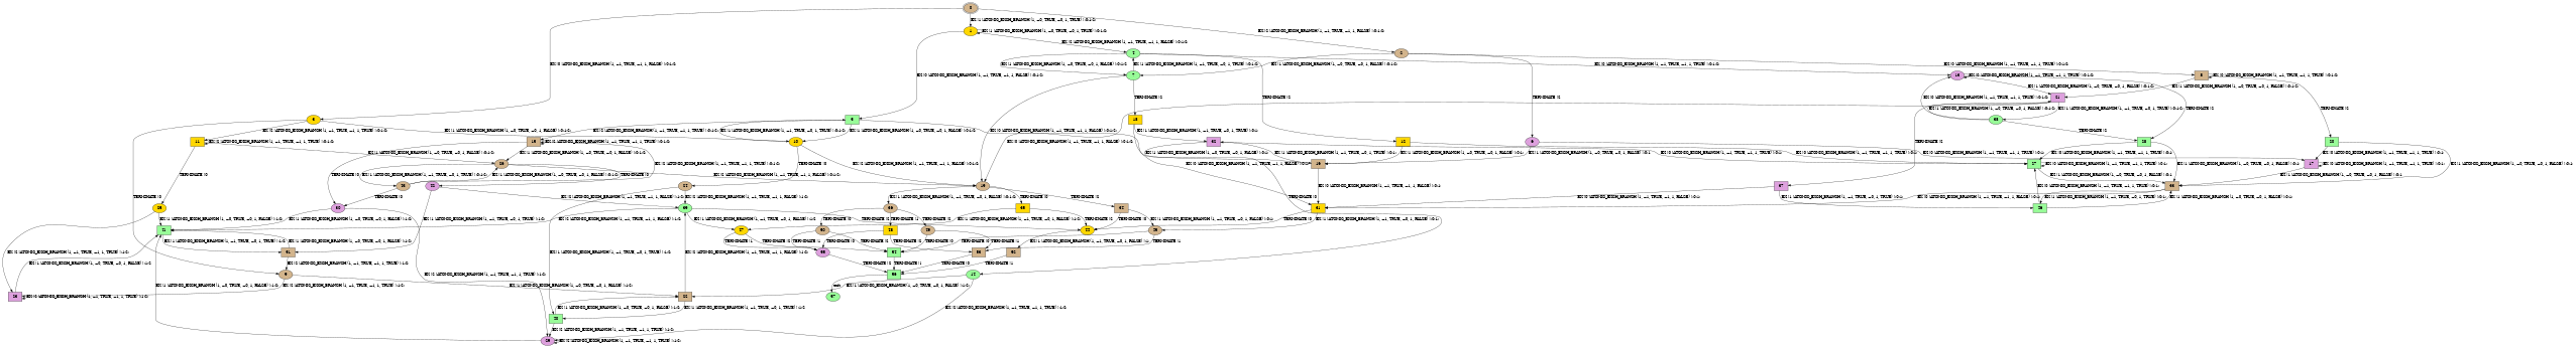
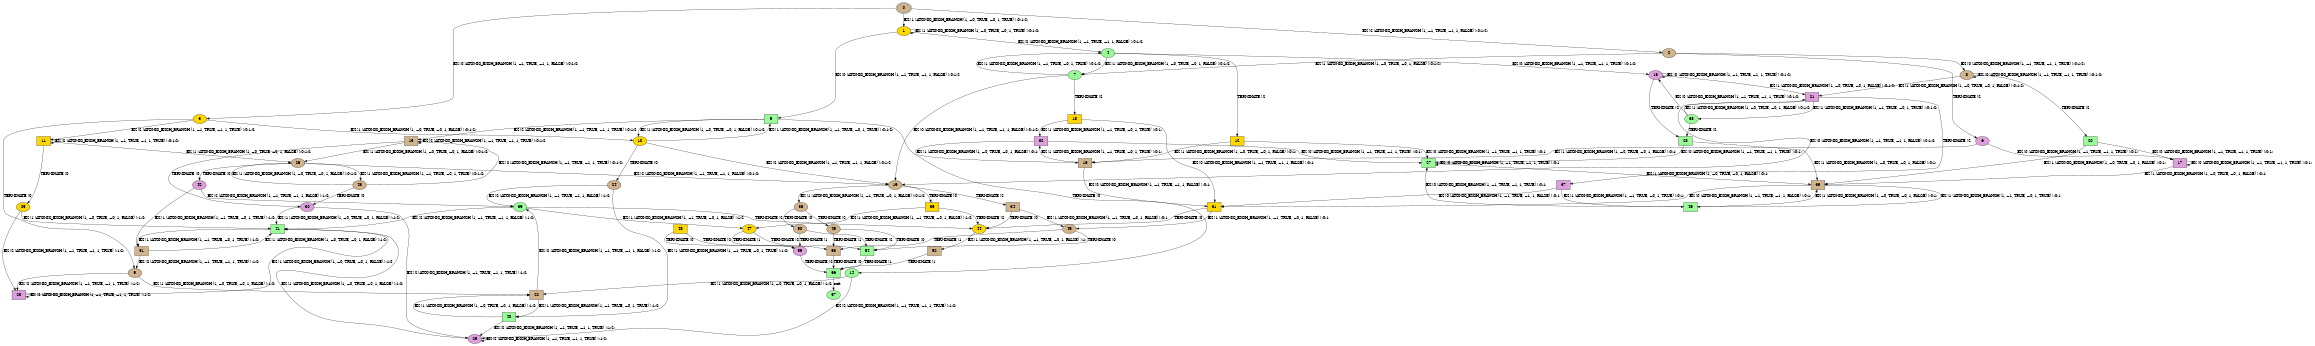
  digraph {
    node [fillcolor=tan shape=ellipse style=filled]
    0 [peripheries=2]
    1 [fillcolor=gold]
    2
    3 [fillcolor=gold]
    4 [fillcolor=palegreen]
    5 [fillcolor=palegreen shape=box]
    6 [fillcolor=plum]
    7 [fillcolor=palegreen]
-   8 [shape=box]
+   8
    9
    10 [fillcolor=gold]
    11 [fillcolor=gold shape=box]
    12 [fillcolor=gold shape=box]
    13 [fillcolor=plum]
    14 [fillcolor=palegreen]
    15 [shape=box]
    16 [shape=box]
    17 [fillcolor=plum shape=box]
    18 [fillcolor=gold shape=box]
    19
    20 [fillcolor=palegreen shape=box]
    21 [fillcolor=plum shape=box]
    22 [shape=box]
    23 [fillcolor=plum shape=box]
    24
    25 [fillcolor=gold]
    26
    27 [fillcolor=palegreen shape=box]
    28 [fillcolor=palegreen shape=box]
    29 [fillcolor=plum]
    30 [fillcolor=plum]
    31 [fillcolor=gold shape=box]
    32 [fillcolor=plum shape=box]
    33 [shape=box]
    34 [shape=box]
    35 [fillcolor=gold shape=box]
    36
    37 [fillcolor=plum shape=box]
    38 [fillcolor=palegreen]
    39 [fillcolor=palegreen]
    40 [fillcolor=palegreen shape=box]
    41 [fillcolor=palegreen shape=box]
    42 [fillcolor=plum]
    43
    44 [fillcolor=gold]
    45
    46 [fillcolor=palegreen shape=box]
    47 [fillcolor=gold]
    48 [fillcolor=gold shape=box]
    49
    50
    51 [shape=box]
    52 [shape=box]
    53 [shape=box]
    54 [fillcolor=palegreen shape=box]
    55 [fillcolor=plum]
    56 [fillcolor=palegreen shape=box]
    57 [fillcolor=palegreen]
    0 -> 1 [label="EX !1 !ATOMIC_EXCH_BRANCH (1, +0, TRUE, +0, 1, TRUE) !:0:1:2:"]
    0 -> 2 [label="EX !2 !ATOMIC_EXCH_BRANCH (1, +1, TRUE, +1, 1, FALSE) !:0:1:2:"]
    0 -> 3 [label="EX !0 !ATOMIC_EXCH_BRANCH (1, +1, TRUE, +1, 1, FALSE) !:0:1:2:"]
    1 -> 1 [label="EX !1 !ATOMIC_EXCH_BRANCH (1, +0, TRUE, +0, 1, TRUE) !:0:1:2:"]
    1 -> 4 [label="EX !2 !ATOMIC_EXCH_BRANCH (1, +1, TRUE, +1, 1, FALSE) !:0:1:2:"]
    1 -> 5 [label="EX !0 !ATOMIC_EXCH_BRANCH (1, +1, TRUE, +1, 1, FALSE) !:0:1:2:"]
    2 -> 6 [label="TERMINATE !2"]
    2 -> 7 [label="EX !1 !ATOMIC_EXCH_BRANCH (1, +0, TRUE, +0, 1, FALSE) !:0:1:2:"]
    2 -> 8 [label="EX !0 !ATOMIC_EXCH_BRANCH (1, +1, TRUE, +1, 1, TRUE) !:0:1:2:"]
    3 -> 9 [label="TERMINATE !0"]
    3 -> 10 [label="EX !1 !ATOMIC_EXCH_BRANCH (1, +0, TRUE, +0, 1, FALSE) !:0:1:2:"]
    3 -> 11 [label="EX !2 !ATOMIC_EXCH_BRANCH (1, +1, TRUE, +1, 1, TRUE) !:0:1:2:"]
    4 -> 7 [label="EX !1 !ATOMIC_EXCH_BRANCH (1, +0, TRUE, +0, 1, FALSE) !:0:1:2:"]
    4 -> 12 [label="TERMINATE !2"]
    4 -> 13 [label="EX !0 !ATOMIC_EXCH_BRANCH (1, +1, TRUE, +1, 1, TRUE) !:0:1:2:"]
    5 -> 10 [label="EX !1 !ATOMIC_EXCH_BRANCH (1, +0, TRUE, +0, 1, FALSE) !:0:1:2:"]
    5 -> 14 [label="TERMINATE !0"]
    5 -> 15 [label="EX !2 !ATOMIC_EXCH_BRANCH (1, +1, TRUE, +1, 1, TRUE) !:0:1:2:"]
    6 -> 16 [label="EX !1 !ATOMIC_EXCH_BRANCH (1, +0, TRUE, +0, 1, FALSE) !:0:1:"]
    6 -> 17 [label="EX !0 !ATOMIC_EXCH_BRANCH (1, +1, TRUE, +1, 1, TRUE) !:0:1:"]
    7 -> 4 [label="EX !1 !ATOMIC_EXCH_BRANCH (1, +1, TRUE, +0, 1, TRUE) !:0:1:2:"]
    7 -> 18 [label="TERMINATE !2"]
    7 -> 19 [label="EX !0 !ATOMIC_EXCH_BRANCH (1, +1, TRUE, +1, 1, FALSE) !:0:1:2:"]
    8 -> 8 [label="EX !0 !ATOMIC_EXCH_BRANCH (1, +1, TRUE, +1, 1, TRUE) !:0:1:2:"]
    8 -> 20 [label="TERMINATE !2"]
    8 -> 21 [label="EX !1 !ATOMIC_EXCH_BRANCH (1, +0, TRUE, +0, 1, FALSE) !:0:1:2:"]
    9 -> 22 [label="EX !1 !ATOMIC_EXCH_BRANCH (1, +0, TRUE, +0, 1, FALSE) !:1:2:"]
    9 -> 23 [label="EX !2 !ATOMIC_EXCH_BRANCH (1, +1, TRUE, +1, 1, TRUE) !:1:2:"]
    10 -> 5 [label="EX !1 !ATOMIC_EXCH_BRANCH (1, +1, TRUE, +0, 1, TRUE) !:0:1:2:"]
    10 -> 19 [label="EX !2 !ATOMIC_EXCH_BRANCH (1, +1, TRUE, +1, 1, FALSE) !:0:1:2:"]
    10 -> 24 [label="TERMINATE !0"]
    11 -> 11 [label="EX !2 !ATOMIC_EXCH_BRANCH (1, +1, TRUE, +1, 1, TRUE) !:0:1:2:"]
    11 -> 25 [label="TERMINATE !0"]
    11 -> 26 [label="EX !1 !ATOMIC_EXCH_BRANCH (1, +0, TRUE, +0, 1, FALSE) !:0:1:2:"]
    12 -> 16 [label="EX !1 !ATOMIC_EXCH_BRANCH (1, +0, TRUE, +0, 1, FALSE) !:0:1:"]
    12 -> 27 [label="EX !0 !ATOMIC_EXCH_BRANCH (1, +1, TRUE, +1, 1, TRUE) !:0:1:"]
    13 -> 13 [label="EX !0 !ATOMIC_EXCH_BRANCH (1, +1, TRUE, +1, 1, TRUE) !:0:1:2:"]
    13 -> 21 [label="EX !1 !ATOMIC_EXCH_BRANCH (1, +0, TRUE, +0, 1, FALSE) !:0:1:2:"]
    13 -> 28 [label="TERMINATE !2"]
    14 -> 22 [label="EX !1 !ATOMIC_EXCH_BRANCH (1, +0, TRUE, +0, 1, FALSE) !:1:2:"]
    14 -> 29 [label="EX !2 !ATOMIC_EXCH_BRANCH (1, +1, TRUE, +1, 1, TRUE) !:1:2:"]
    15 -> 15 [label="EX !2 !ATOMIC_EXCH_BRANCH (1, +1, TRUE, +1, 1, TRUE) !:0:1:2:"]
    15 -> 26 [label="EX !1 !ATOMIC_EXCH_BRANCH (1, +0, TRUE, +0, 1, FALSE) !:0:1:2:"]
    15 -> 30 [label="TERMINATE !0"]
    16 -> 31 [label="EX !0 !ATOMIC_EXCH_BRANCH (1, +1, TRUE, +1, 1, FALSE) !:0:1:"]
    16 -> 32 [label="EX !1 !ATOMIC_EXCH_BRANCH (1, +1, TRUE, +0, 1, TRUE) !:0:1:"]
    17 -> 17 [label="EX !0 !ATOMIC_EXCH_BRANCH (1, +1, TRUE, +1, 1, TRUE) !:0:1:"]
    17 -> 33 [label="EX !1 !ATOMIC_EXCH_BRANCH (1, +0, TRUE, +0, 1, FALSE) !:0:1:"]
    18 -> 31 [label="EX !0 !ATOMIC_EXCH_BRANCH (1, +1, TRUE, +1, 1, FALSE) !:0:1:"]
    18 -> 32 [label="EX !1 !ATOMIC_EXCH_BRANCH (1, +1, TRUE, +0, 1, TRUE) !:0:1:"]
    19 -> 34 [label="TERMINATE !2"]
    19 -> 35 [label="TERMINATE !0"]
    19 -> 36 [label="EX !1 !ATOMIC_EXCH_BRANCH (1, +1, TRUE, +0, 1, FALSE) !:0:1:2:"]
    20 -> 17 [label="EX !0 !ATOMIC_EXCH_BRANCH (1, +1, TRUE, +1, 1, TRUE) !:0:1:"]
    20 -> 33 [label="EX !1 !ATOMIC_EXCH_BRANCH (1, +0, TRUE, +0, 1, FALSE) !:0:1:"]
    21 -> 19 [label="EX !0 !ATOMIC_EXCH_BRANCH (1, +1, TRUE, +1, 1, FALSE) !:0:1:2:"]
    21 -> 37 [label="TERMINATE !2"]
    21 -> 38 [label="EX !1 !ATOMIC_EXCH_BRANCH (1, +1, TRUE, +0, 1, TRUE) !:0:1:2:"]
    22 -> 39 [label="EX !2 !ATOMIC_EXCH_BRANCH (1, +1, TRUE, +1, 1, FALSE) !:1:2:"]
    22 -> 40 [label="EX !1 !ATOMIC_EXCH_BRANCH (1, +1, TRUE, +0, 1, TRUE) !:1:2:"]
    23 -> 23 [label="EX !2 !ATOMIC_EXCH_BRANCH (1, +1, TRUE, +1, 1, TRUE) !:1:2:"]
    23 -> 41 [label="EX !1 !ATOMIC_EXCH_BRANCH (1, +0, TRUE, +0, 1, FALSE) !:1:2:"]
    24 -> 39 [label="EX !2 !ATOMIC_EXCH_BRANCH (1, +1, TRUE, +1, 1, FALSE) !:1:2:"]
    24 -> 40 [label="EX !1 !ATOMIC_EXCH_BRANCH (1, +1, TRUE, +0, 1, TRUE) !:1:2:"]
    25 -> 23 [label="EX !2 !ATOMIC_EXCH_BRANCH (1, +1, TRUE, +1, 1, TRUE) !:1:2:"]
    25 -> 41 [label="EX !1 !ATOMIC_EXCH_BRANCH (1, +0, TRUE, +0, 1, FALSE) !:1:2:"]
    26 -> 19 [label="EX !2 !ATOMIC_EXCH_BRANCH (1, +1, TRUE, +1, 1, FALSE) !:0:1:2:"]
    26 -> 42 [label="TERMINATE !0"]
    26 -> 43 [label="EX !1 !ATOMIC_EXCH_BRANCH (1, +1, TRUE, +0, 1, TRUE) !:0:1:2:"]
    27 -> 27 [label="EX !0 !ATOMIC_EXCH_BRANCH (1, +1, TRUE, +1, 1, TRUE) !:0:1:"]
    27 -> 33 [label="EX !1 !ATOMIC_EXCH_BRANCH (1, +0, TRUE, +0, 1, FALSE) !:0:1:"]
    28 -> 27 [label="EX !0 !ATOMIC_EXCH_BRANCH (1, +1, TRUE, +1, 1, TRUE) !:0:1:"]
    28 -> 33 [label="EX !1 !ATOMIC_EXCH_BRANCH (1, +0, TRUE, +0, 1, FALSE) !:0:1:"]
    29 -> 29 [label="EX !2 !ATOMIC_EXCH_BRANCH (1, +1, TRUE, +1, 1, TRUE) !:1:2:"]
    29 -> 41 [label="EX !1 !ATOMIC_EXCH_BRANCH (1, +0, TRUE, +0, 1, FALSE) !:1:2:"]
    30 -> 29 [label="EX !2 !ATOMIC_EXCH_BRANCH (1, +1, TRUE, +1, 1, TRUE) !:1:2:"]
    30 -> 41 [label="EX !1 !ATOMIC_EXCH_BRANCH (1, +0, TRUE, +0, 1, FALSE) !:1:2:"]
    31 -> 44 [label="TERMINATE !0"]
    31 -> 45 [label="EX !1 !ATOMIC_EXCH_BRANCH (1, +1, TRUE, +0, 1, FALSE) !:0:1:"]
    32 -> 16 [label="EX !1 !ATOMIC_EXCH_BRANCH (1, +0, TRUE, +0, 1, FALSE) !:0:1:"]
    32 -> 27 [label="EX !0 !ATOMIC_EXCH_BRANCH (1, +1, TRUE, +1, 1, TRUE) !:0:1:"]
    33 -> 31 [label="EX !0 !ATOMIC_EXCH_BRANCH (1, +1, TRUE, +1, 1, FALSE) !:0:1:"]
    33 -> 46 [label="EX !1 !ATOMIC_EXCH_BRANCH (1, +1, TRUE, +0, 1, TRUE) !:0:1:"]
    34 -> 44 [label="TERMINATE !0"]
    34 -> 45 [label="EX !1 !ATOMIC_EXCH_BRANCH (1, +1, TRUE, +0, 1, FALSE) !:0:1:"]
    35 -> 44 [label="TERMINATE !2"]
    35 -> 47 [label="EX !1 !ATOMIC_EXCH_BRANCH (1, +1, TRUE, +0, 1, FALSE) !:1:2:"]
-   36 -> 48 [label="TERMINATE !1"]
    36 -> 49 [label="TERMINATE !2"]
    36 -> 50 [label="TERMINATE !0"]
    37 -> 31 [label="EX !0 !ATOMIC_EXCH_BRANCH (1, +1, TRUE, +1, 1, FALSE) !:0:1:"]
    37 -> 46 [label="EX !1 !ATOMIC_EXCH_BRANCH (1, +1, TRUE, +0, 1, TRUE) !:0:1:"]
    38 -> 13 [label="EX !0 !ATOMIC_EXCH_BRANCH (1, +1, TRUE, +1, 1, TRUE) !:0:1:2:"]
    38 -> 21 [label="EX !1 !ATOMIC_EXCH_BRANCH (1, +0, TRUE, +0, 1, FALSE) !:0:1:2:"]
    38 -> 28 [label="TERMINATE !2"]
    39 -> 41 [label="EX !2 !ATOMIC_EXCH_BRANCH (1, +1, TRUE, +1, 1, FALSE) !:1:2:"]
    39 -> 44 [label="TERMINATE !2"]
    39 -> 47 [label="EX !1 !ATOMIC_EXCH_BRANCH (1, +1, TRUE, +0, 1, FALSE) !:1:2:"]
    40 -> 22 [label="EX !1 !ATOMIC_EXCH_BRANCH (1, +0, TRUE, +0, 1, FALSE) !:1:2:"]
    40 -> 29 [label="EX !2 !ATOMIC_EXCH_BRANCH (1, +1, TRUE, +1, 1, TRUE) !:1:2:"]
    41 -> 51 [label="EX !1 !ATOMIC_EXCH_BRANCH (1, +1, TRUE, +0, 1, TRUE) !:1:2:"]
    42 -> 39 [label="EX !2 !ATOMIC_EXCH_BRANCH (1, +1, TRUE, +1, 1, FALSE) !:1:2:"]
    42 -> 51 [label="EX !1 !ATOMIC_EXCH_BRANCH (1, +1, TRUE, +0, 1, TRUE) !:1:2:"]
    43 -> 15 [label="EX !2 !ATOMIC_EXCH_BRANCH (1, +1, TRUE, +1, 1, TRUE) !:0:1:2:"]
    43 -> 26 [label="EX !1 !ATOMIC_EXCH_BRANCH (1, +0, TRUE, +0, 1, FALSE) !:0:1:2:"]
    43 -> 30 [label="TERMINATE !0"]
    44 -> 52 [label="EX !1 !ATOMIC_EXCH_BRANCH (1, +1, TRUE, +0, 1, FALSE) !:1:"]
    45 -> 53 [label="TERMINATE !1"]
    45 -> 54 [label="TERMINATE !0"]
    46 -> 27 [label="EX !0 !ATOMIC_EXCH_BRANCH (1, +1, TRUE, +1, 1, TRUE) !:0:1:"]
    46 -> 33 [label="EX !1 !ATOMIC_EXCH_BRANCH (1, +0, TRUE, +0, 1, FALSE) !:0:1:"]
    47 -> 54 [label="TERMINATE !2"]
    47 -> 55 [label="TERMINATE !1"]
    48 -> 53 [label="TERMINATE !2"]
    48 -> 55 [label="TERMINATE !0"]
    49 -> 53 [label="TERMINATE !1"]
    49 -> 54 [label="TERMINATE !0"]
    50 -> 54 [label="TERMINATE !2"]
    50 -> 55 [label="TERMINATE !1"]
    51 -> 9 [label="EX !2 !ATOMIC_EXCH_BRANCH (1, +1, TRUE, +1, 1, TRUE) !:1:2:"]
    51 -> 41 [label="EX !1 !ATOMIC_EXCH_BRANCH (1, +0, TRUE, +0, 1, FALSE) !:1:2:"]
    52 -> 56 [label="TERMINATE !1"]
    53 -> 56 [label="TERMINATE !0"]
    54 -> 56 [label="TERMINATE !1"]
    55 -> 56 [label="TERMINATE !2"]
    56 -> 57 [label=exit]
  }
